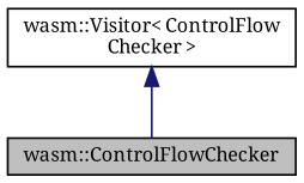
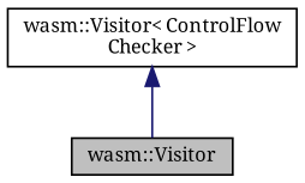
  digraph {
    fontname="Noto Serif"
    node [color=black fontname="Noto Serif" fontsize=10 shape=record style=filled]
-   n1 [fillcolor=grey75 fontcolor=black height=0.2 label="wasm::ControlFlowChecker" width=0.4]
+   n1 [fillcolor=grey75 fontcolor=black height=0.2 label="wasm::Visitor" width=0.4]
    n2 [fillcolor=white height=0.2 label="wasm::Visitor\< ControlFlow\lChecker \>" width=0.4]
    n2 -> n1 [color=midnightblue dir=back fontname="Noto Serif" fontsize=10 labelfontname=Helvetica labelfontsize=10 style=solid]
  }
